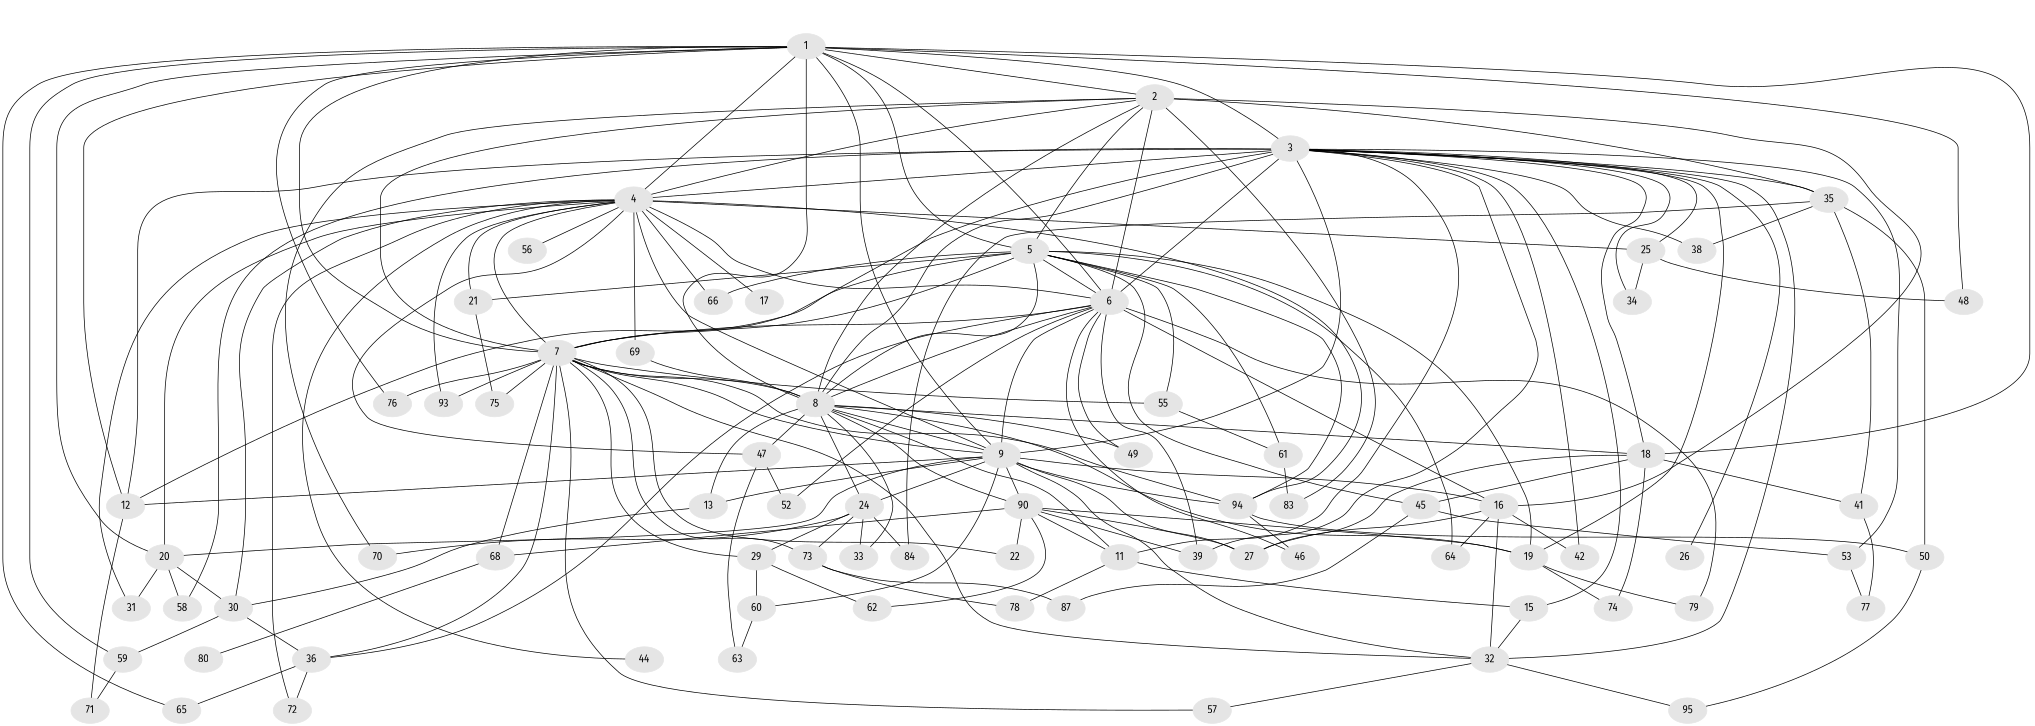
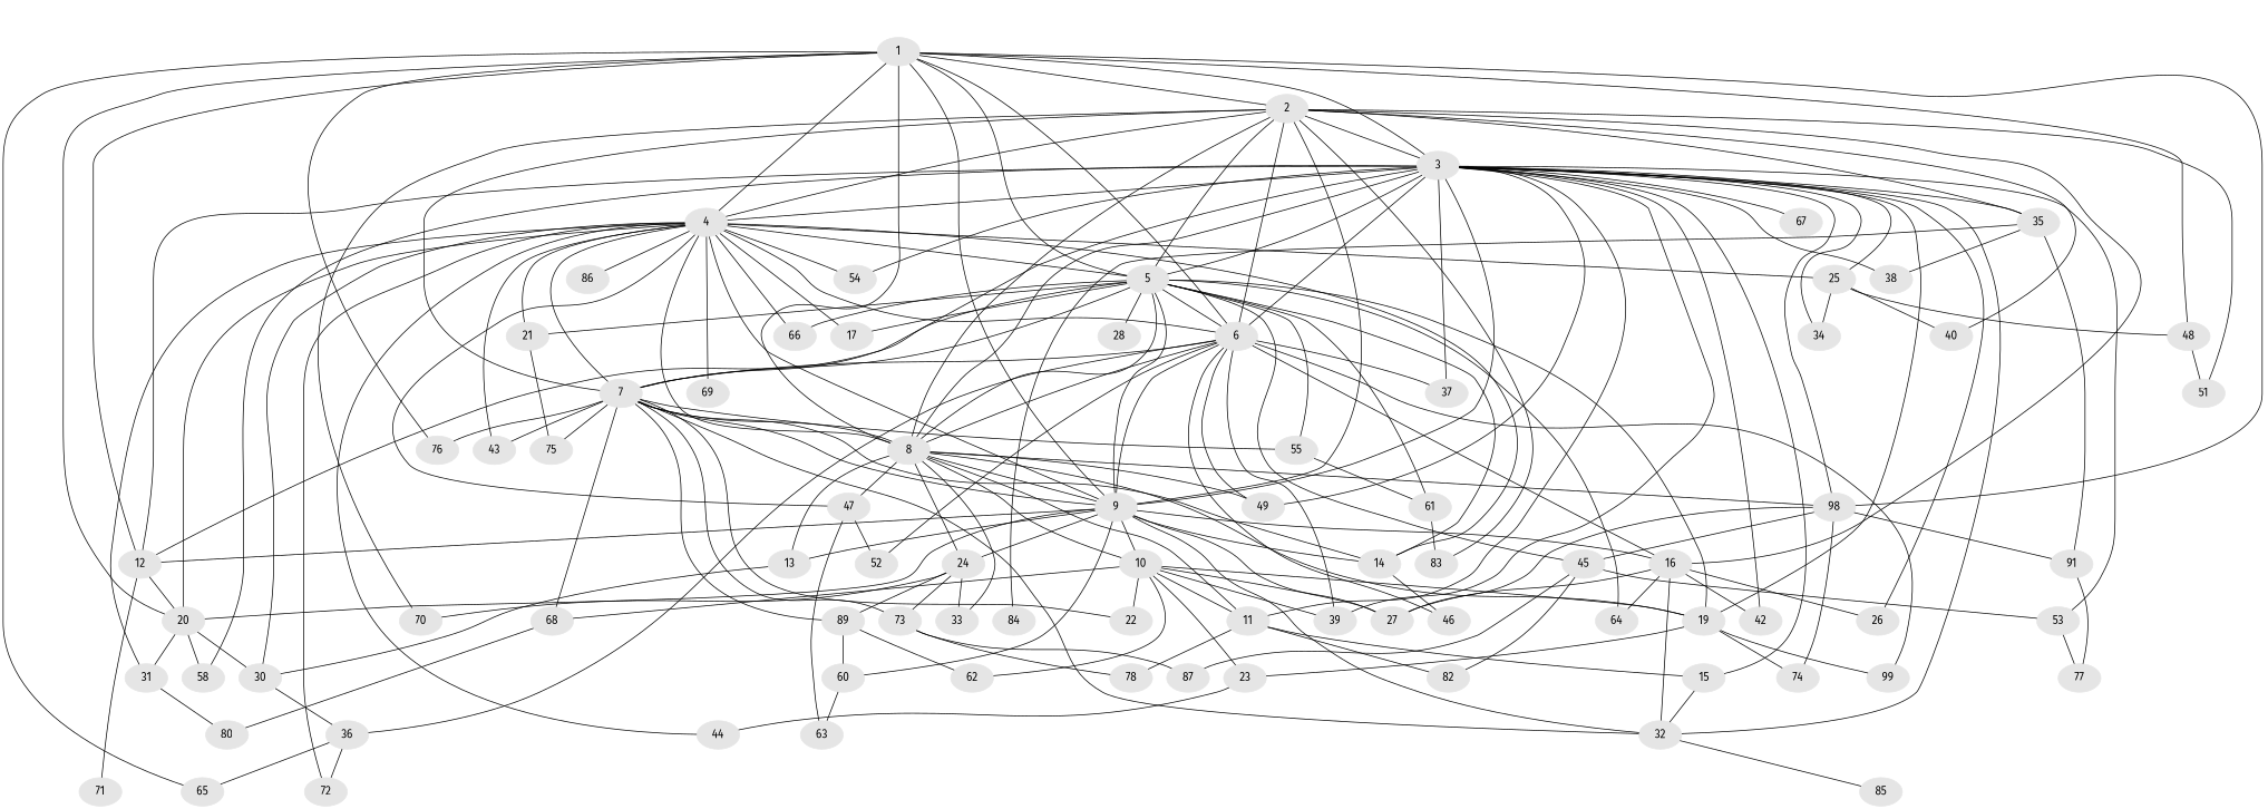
  graph {
    fontname="Fira Sans"
    node [color=gray90 fontname="Fira Sans" style=filled]
    edge [fontname="Fira Sans" weight=1.0]
    1
    2
    3
    4
    5
    6
    7
    8
    9
    12
-   18
+   18 [label=98]
    20
    48
-   59
    65
    76
    16
    35
+   40
+   51
    70
    83
    11
    15
    19
    25
    26
    32
    34
+   37
    38
    39
    42
    49
    53
+   54
    58
-   14 [label=94]
+   67
+   14
    17
    21
    30
    31
-   43 [label=93]
+   43
    44
    47
-   56
+   56 [label=86]
    66
    69
    72
+   28
    45
    55
    61
    64
    36
    46
    52
-   79
+   79 [label=99]
    22
-   29
-   57
+   29 [label=89]
    68
    73
    75
-   10 [label=90]
+   10
    13
    24
    33
    27
    60
    71
-   41
+   41 [label=91]
    74
-   50
    84
    78
-   85 [label=95]
+   82
+   23
+   85
    77
    80
    63
    n84 [label=87]
    62
    1 -- 2
    1 -- 3 [weight=3.0]
    1 -- 4
    1 -- 5
    1 -- 6
-   1 -- 7 [weight=2.0]
    1 -- 8 [weight=3.0]
    1 -- 9 [weight=2.0]
    1 -- 12
    1 -- 18
    1 -- 20
    1 -- 48
-   1 -- 59
    1 -- 65
    1 -- 76
+   2 -- 3 [weight=3.0]
    2 -- 4
    2 -- 5 [weight=2.0]
    2 -- 6 [weight=2.0]
    2 -- 7
    2 -- 8
+   2 -- 9
    2 -- 16
    2 -- 35
+   2 -- 40
+   2 -- 51
    2 -- 70
    2 -- 83
    3 -- 4 [weight=2.0]
+   3 -- 5 [weight=2.0]
    3 -- 6 [weight=2.0]
    3 -- 7 [weight=2.0]
    3 -- 8 [weight=2.0]
    3 -- 9 [weight=3.0]
    3 -- 12
    3 -- 18
    3 -- 35
    3 -- 11
    3 -- 15
    3 -- 19
    3 -- 25
    3 -- 26
    3 -- 32
    3 -- 34
+   3 -- 37
    3 -- 38
    3 -- 39
    3 -- 42
+   3 -- 49
    3 -- 53
+   3 -- 54
    3 -- 58
+   3 -- 67
+   4 -- 5
    4 -- 6
    4 -- 7
-   69 -- 8
+   4 -- 8
    4 -- 9
    4 -- 20
    4 -- 25
+   4 -- 54
    4 -- 14
    4 -- 17
    4 -- 21
    4 -- 30
    4 -- 31
    4 -- 43
    4 -- 44
    4 -- 47
    4 -- 56
    4 -- 66
    4 -- 69
    4 -- 72
    5 -- 6
    5 -- 7
    5 -- 8
+   5 -- 9
    5 -- 12
    5 -- 19
    5 -- 14 [weight=2.0]
+   5 -- 17
    5 -- 21
    5 -- 66
+   5 -- 28
    5 -- 45
    5 -- 55
    5 -- 61
    5 -- 64
    6 -- 7
    6 -- 8 [weight=2.0]
    6 -- 9
    6 -- 16
+   6 -- 37
    6 -- 39
    6 -- 49
    6 -- 36
    6 -- 46
    6 -- 52
    6 -- 79
    7 -- 8
    7 -- 9
    7 -- 76
    7 -- 32
    7 -- 14
    7 -- 43
    7 -- 55
-   7 -- 36
    7 -- 22
    7 -- 29
-   7 -- 57
    7 -- 68
    7 -- 73
    7 -- 75
    8 -- 9
    8 -- 18 [weight=2.0]
    8 -- 11 [weight=2.0]
    8 -- 19
    8 -- 49
    8 -- 47
    8 -- 10
    8 -- 13
    8 -- 24
    8 -- 33
    9 -- 12
    9 -- 20
    9 -- 16
    9 -- 32
    9 -- 14
    9 -- 10
    9 -- 13
    9 -- 24
    9 -- 27
    9 -- 60
+   12 -- 20
    12 -- 71
    18 -- 45
    18 -- 27
    18 -- 41
    18 -- 74
    20 -- 58
    20 -- 30
    20 -- 31
-   59 -- 71
+   48 -- 51
+   16 -- 26
    16 -- 32
    16 -- 42
    16 -- 64
    16 -- 27
    35 -- 38
    35 -- 41
-   35 -- 50
    35 -- 84
    11 -- 15
    11 -- 78
+   11 -- 82
    15 -- 32
    19 -- 79
    19 -- 74
+   19 -- 23
    25 -- 48
+   25 -- 40
    25 -- 34
-   32 -- 57
    32 -- 85
    53 -- 77
    14 -- 46
-   14 -- 50
    21 -- 75
-   30 -- 59
    30 -- 36
+   31 -- 80
    47 -- 52
    47 -- 63
    45 -- 53
+   45 -- 82
    45 -- n84
    55 -- 61
    61 -- 83
    36 -- 65
    36 -- 72
    29 -- 60
    29 -- 62
    68 -- 80
    73 -- 78
    73 -- n84
    10 -- 11
    10 -- 19
    10 -- 39
    10 -- 22
    10 -- 68
    10 -- 27
+   10 -- 23
    10 -- 62
    13 -- 30
    24 -- 70
    24 -- 29
    24 -- 73
    24 -- 33
-   24 -- 84
    60 -- 63
    41 -- 77
-   50 -- 85
+   23 -- 44
  }
